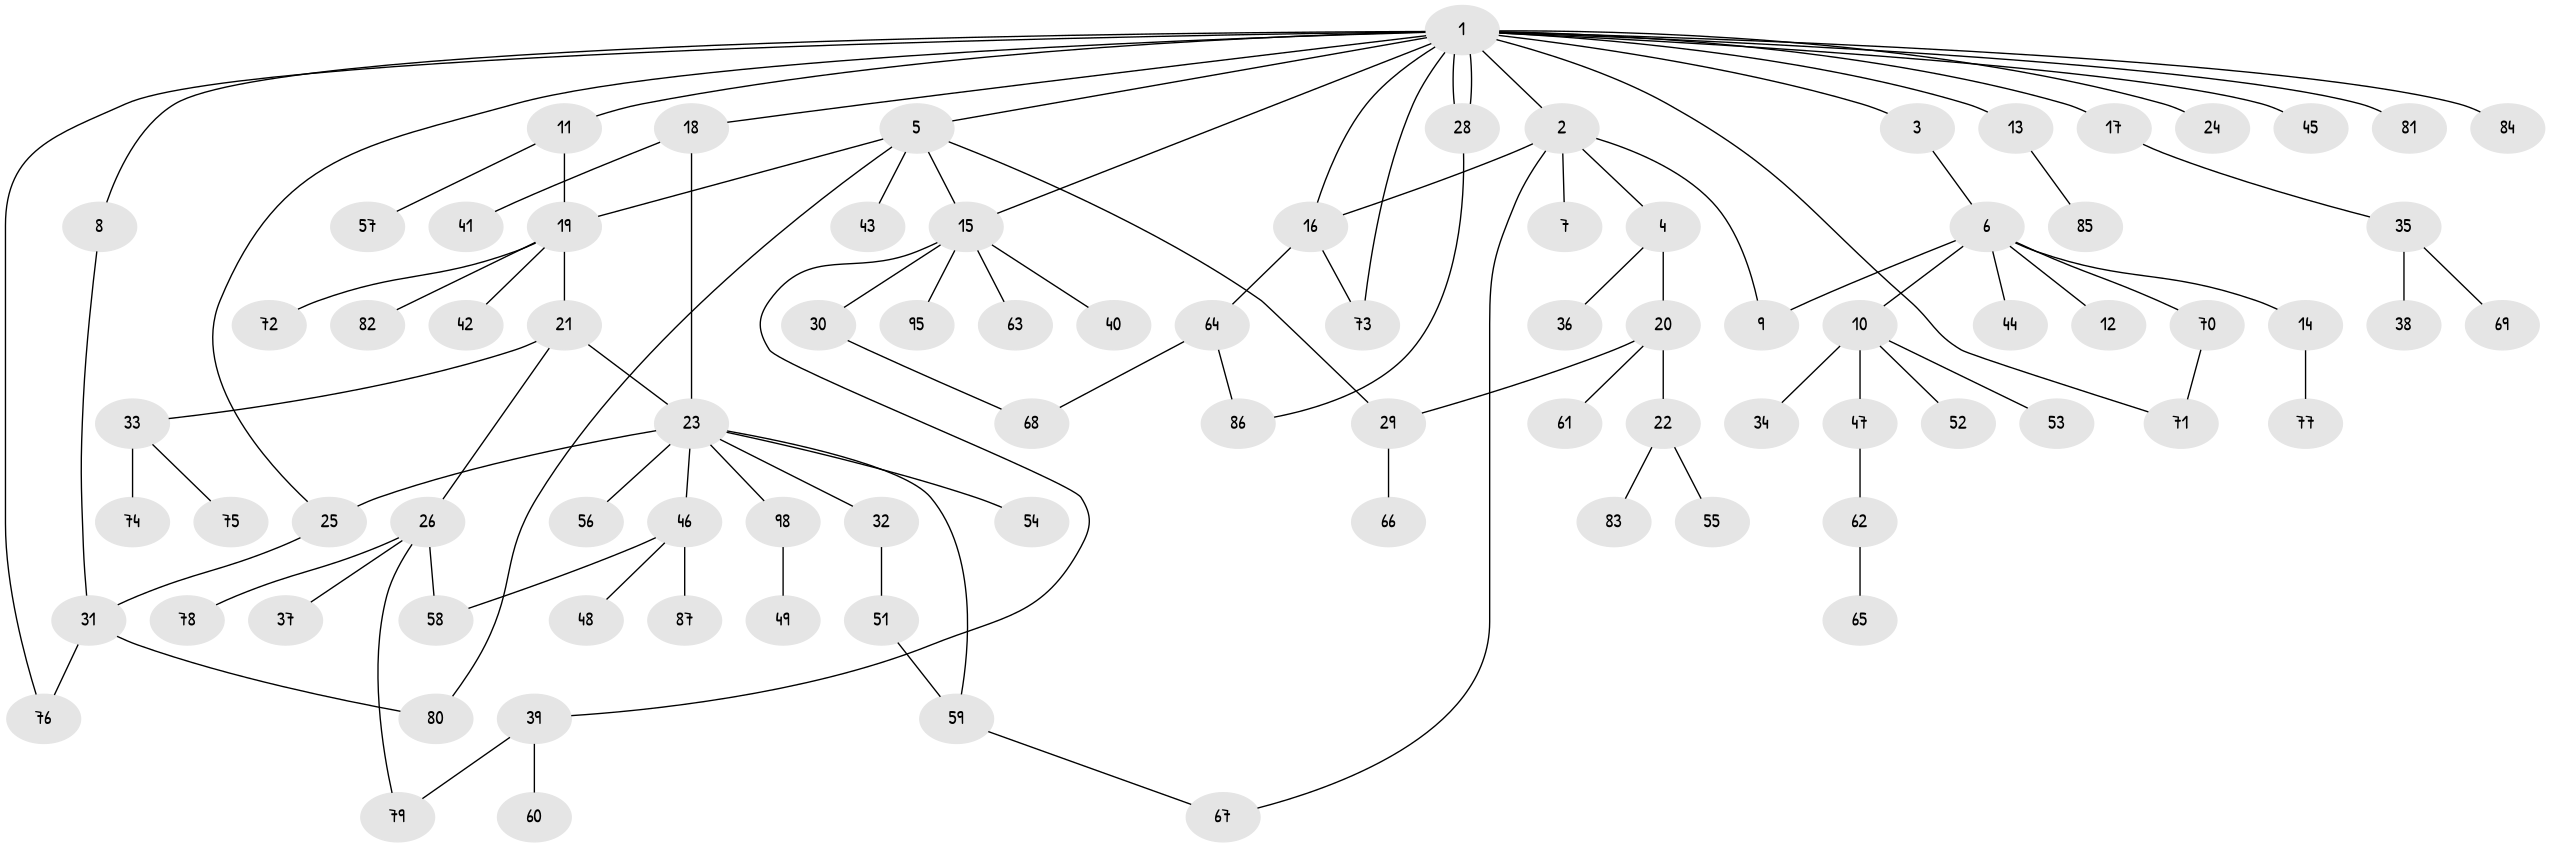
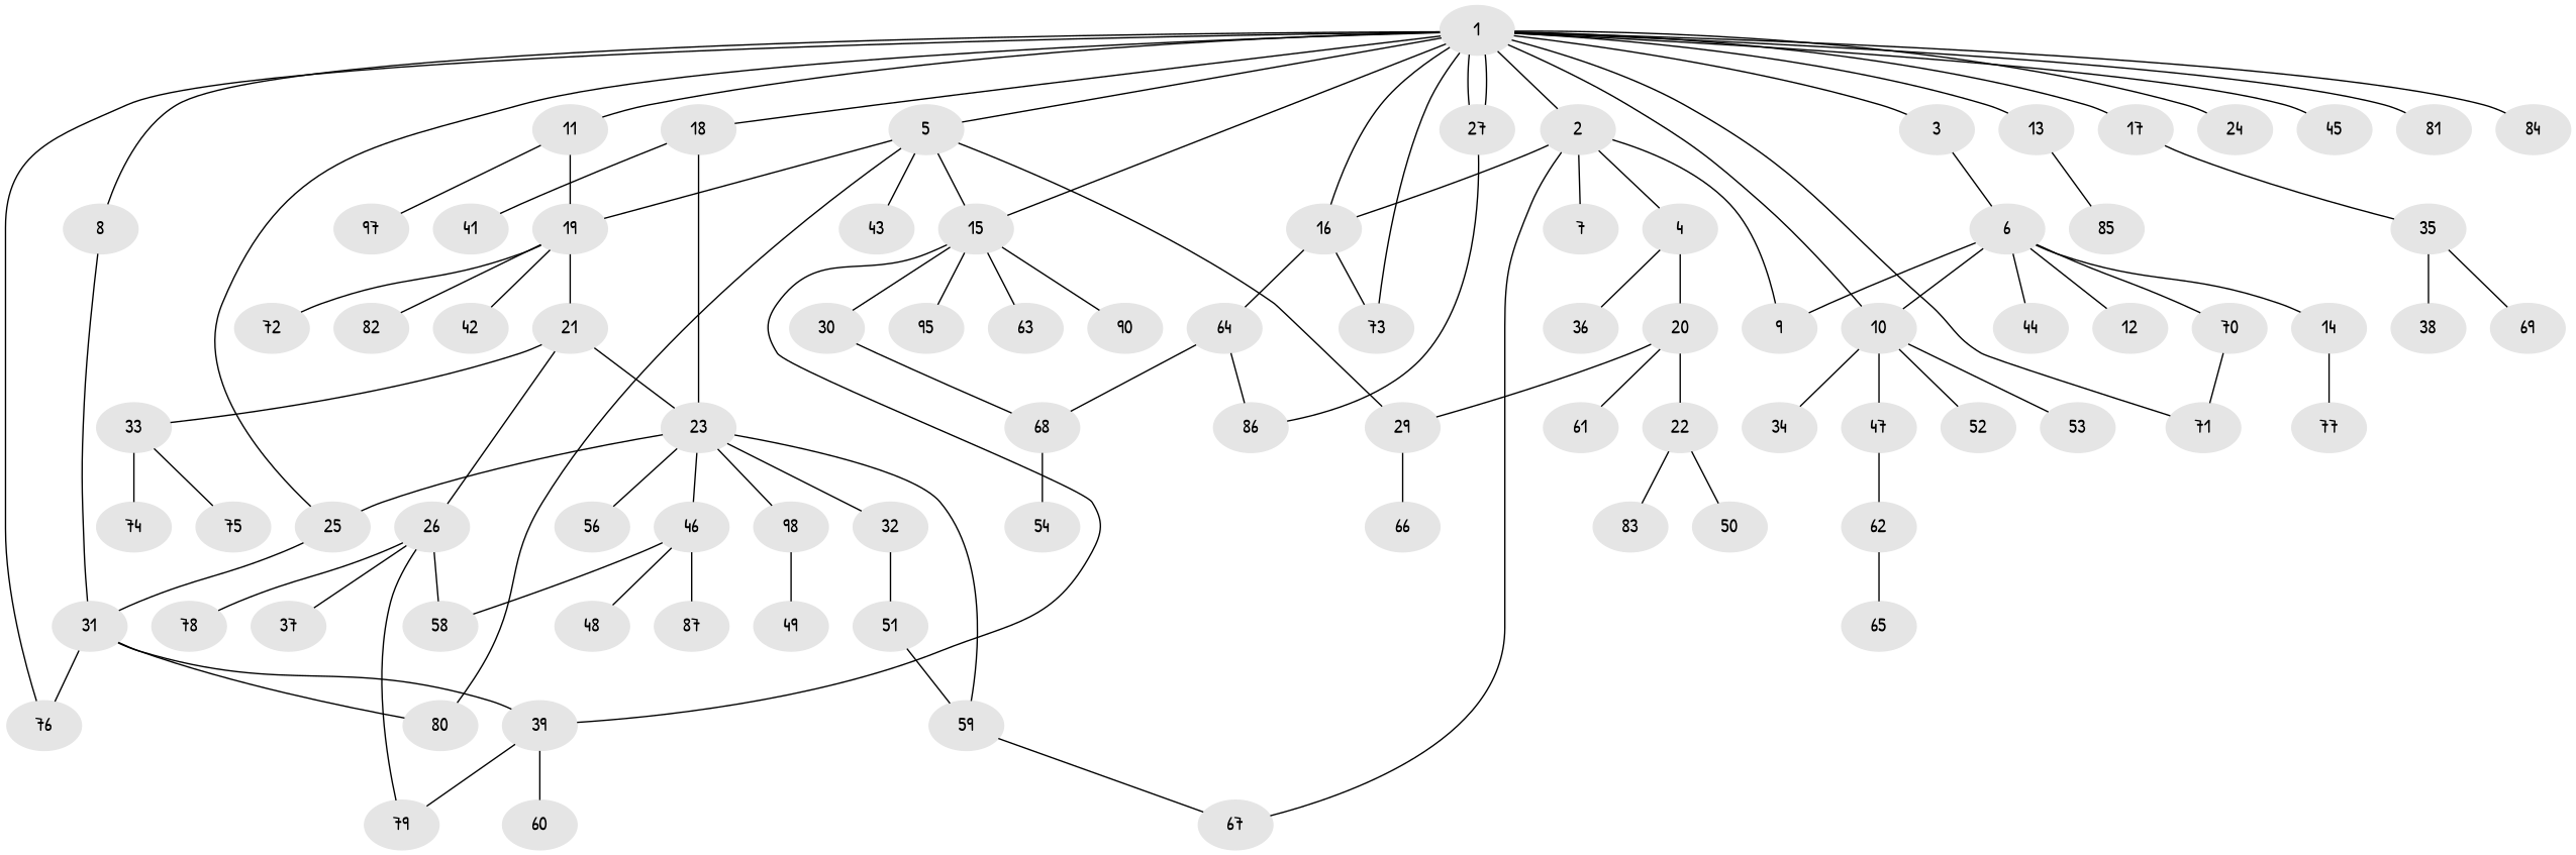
  graph {
    fontname="Patrick Hand"
    node [color=gray90 fontname="Patrick Hand" style=filled]
    edge [fontname="Patrick Hand"]
    1
    2
    3
    5
    8
    10
    11
    13
    15
    16
    17
    18
    24
    25
-   27 [label=28]
+   27
    45
    71
    73
    81
    84
    76
    4
    7
    9
    67
    6
    19
    29
    43
    80
    31
    34
    47
    52
    53
-   57
+   57 [label=97]
    85
    30
    39
-   40
+   40 [label=90]
    n41 [label=95]
    63
    64
    35
    23
    41
    86
    20
    36
    12
    14
    44
    70
    22
    61
    21
    42
    72
    82
    66
    77
    62
    68
    79
    60
    38
    69
    n68 [label=98]
    32
    46
    54
    56
    59
    26
    33
-   50 [label=55]
+   50
    83
    37
    58
    78
    74
    75
    49
    51
    48
    87
    65
    1 -- 2
    1 -- 3
    1 -- 5
    1 -- 8
+   1 -- 10
    1 -- 11
    1 -- 13
    1 -- 15
    1 -- 16
    1 -- 17
    1 -- 18
    1 -- 24
    1 -- 25
    1 -- 27
    1 -- 27
    1 -- 45
    1 -- 71
    1 -- 73
    1 -- 81
    1 -- 84
    1 -- 76
    2 -- 16
    2 -- 4
    2 -- 7
    2 -- 9
    2 -- 67
    3 -- 6
    5 -- 15
    5 -- 19
    5 -- 29
    5 -- 43
    5 -- 80
    8 -- 31
    10 -- 34
    10 -- 47
    10 -- 52
    10 -- 53
    11 -- 19
    11 -- 57
    13 -- 85
    15 -- 30
    15 -- 39
    15 -- 40
    15 -- n41
    15 -- 63
    16 -- 73
    16 -- 64
    17 -- 35
    18 -- 23
    18 -- 41
    25 -- 31
    27 -- 86
    4 -- 20
    4 -- 36
    6 -- 10
    6 -- 9
    6 -- 12
    6 -- 14
    6 -- 44
    6 -- 70
    19 -- 21
    19 -- 42
    19 -- 72
    19 -- 82
    29 -- 66
    31 -- 76
    31 -- 80
+   31 -- 39
    47 -- 62
    30 -- 68
    39 -- 79
    39 -- 60
    64 -- 86
    64 -- 68
    35 -- 38
    35 -- 69
    23 -- 25
    23 -- n68
    23 -- 32
    23 -- 46
-   23 -- 54
+   68 -- 54
    23 -- 56
    23 -- 59
    20 -- 29
    20 -- 22
    20 -- 61
    14 -- 77
    70 -- 71
    22 -- 50
    22 -- 83
    21 -- 23
    21 -- 26
    21 -- 33
    62 -- 65
    n68 -- 49
    32 -- 51
    46 -- 58
    46 -- 48
    46 -- 87
    59 -- 67
    26 -- 79
    26 -- 37
    26 -- 58
    26 -- 78
    33 -- 74
    33 -- 75
    51 -- 59
  }
